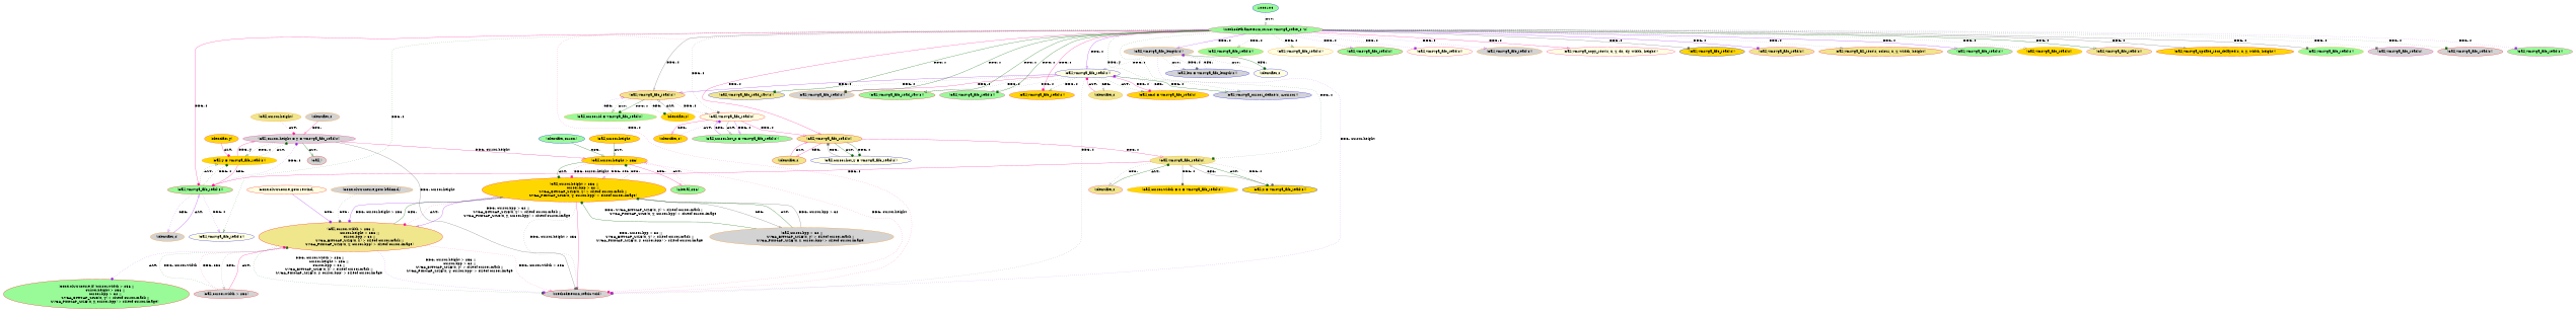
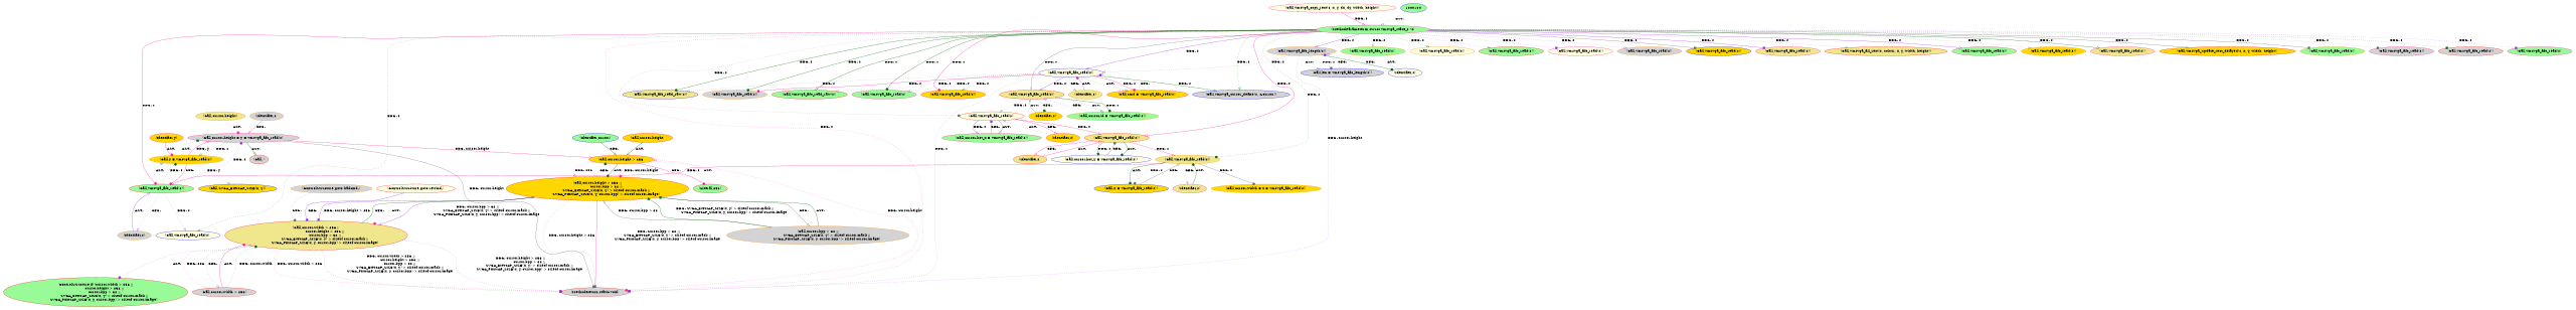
  digraph {
    node [color=red fillcolor=lightgrey style=filled]
    edge [arrowhead=onormal color=darkgreen style=solid]
    n1 [color=deeppink label="(Call,cursor.height = y = vmsvga_fifo_read(s))"]
    n2 [color=darkorange fillcolor=gold label="(Call,y = vmsvga_fifo_read(s))"]
    n3 [color=deeppink fillcolor=gold label="(Call,cursor.height > 256)"]
    n4 [label="(MethodReturn,static void)"]
    n5 [label="(Call,)"]
    n6 [fillcolor=palegreen label="(Call,vmsvga_fifo_read(s))"]
+   n7 [color=blue fillcolor=gold label="(Call,SVGA_BITMAP_SIZE(x, y))"]
    n8 [fillcolor=gold label="(Call,cursor.height > 256 ||\n                cursor.bpp > 32 ||\n                SVGA_BITMAP_SIZE(x, y) > sizeof cursor.mask ||\n                SVGA_PIXMAP_SIZE(x, y, cursor.bpp) > sizeof cursor.image)"]
    n9 [fillcolor=palegreen label="(Literal,256)"]
    n10 [color=blue fillcolor=lightyellow label="(Call,vmsvga_fifo_read(s))"]
    n11 [color=darkorange label="(Identifier,s)"]
    n12 [color=darkorange fillcolor=khaki label="(Call,vmsvga_fifo_read(s))"]
    n13 [color=deeppink fillcolor=khaki label="(Identifier,s)"]
    n14 [color=blue fillcolor=gold label="(Call,x = vmsvga_fifo_read(s))"]
    n15 [color=darkorange fillcolor=gold label="(Call,cursor.width = x = vmsvga_fifo_read(s))"]
    n16 [fillcolor=khaki label="(Call,vmsvga_fifo_read(s))"]
    n17 [color=blue fillcolor=lightyellow label="(Call,cursor.hot_y = vmsvga_fifo_read(s))"]
    n18 [fillcolor=khaki label="(Identifier,s)"]
    n19 [fillcolor=lightyellow label="(Call,vmsvga_fifo_read(s))"]
    n20 [color=deeppink fillcolor=palegreen label="(Call,cursor.hot_x = vmsvga_fifo_read(s))"]
    n21 [color=deeppink fillcolor=gold label="(Identifier,s)"]
    n22 [fillcolor=khaki label="(Call,vmsvga_fifo_read(s))"]
    n23 [color=darkorange fillcolor=gold label="(Identifier,s)"]
    n24 [color=darkorange fillcolor=palegreen label="(Call,cursor.id = vmsvga_fifo_read(s))"]
    n25 [color=blue fillcolor=lightyellow label="(Call,vmsvga_fifo_read(s))"]
    n26 [color=deeppink fillcolor=gold label="(Call,cmd = vmsvga_fifo_read(s))"]
    n27 [color=deeppink fillcolor=gold label="(Call,vmsvga_fifo_read(s))"]
    n28 [color=darkorange label="(Call,vmsvga_fifo_read(s))"]
    n29 [color=deeppink fillcolor=palegreen label="(Call,vmsvga_fifo_read(s))"]
    n30 [color=blue label="(Call,vmsvga_cursor_define(s, &cursor))"]
    n31 [color=darkorange fillcolor=khaki label="(Identifier,s)"]
    n32 [color=blue fillcolor=khaki label="(Call,vmsvga_fifo_read_raw(s))"]
    n33 [fillcolor=palegreen label="(Call,vmsvga_fifo_read_raw(s))"]
    n34 [color=darkorange label="(Call,vmsvga_fifo_length(s))"]
    n35 [color=blue label="(Call,len = vmsvga_fifo_length(s))"]
    n36 [color=blue fillcolor=lightyellow label="(Identifier,s)"]
    n37 [color=deeppink fillcolor=palegreen label="(MethodParameterIn,struct vmsvga_state_s *s)"]
    n38 [color=darkorange fillcolor=palegreen label="(Call,vmsvga_fifo_read(s))"]
    n39 [color=darkorange fillcolor=lightyellow label="(Call,vmsvga_fifo_read(s))"]
    n40 [fillcolor=palegreen label="(Call,vmsvga_fifo_read(s))"]
    n41 [color=deeppink fillcolor=lightyellow label="(Call,vmsvga_fifo_read(s))"]
    n42 [color=darkorange label="(Call,vmsvga_fifo_read(s))"]
    n43 [color=deeppink fillcolor=lightyellow label="(Call,vmsvga_copy_rect(s, x, y, dx, dy, width, height))"]
    n44 [color=blue fillcolor=gold label="(Call,vmsvga_fifo_read(s))"]
    n45 [color=deeppink fillcolor=khaki label="(Call,vmsvga_fifo_read(s))"]
    n46 [fillcolor=khaki label="(Call,vmsvga_fill_rect(s, colour, x, y, width, height))"]
    n47 [color=deeppink fillcolor=palegreen label="(Call,vmsvga_fifo_read(s))"]
    n48 [color=darkorange fillcolor=gold label="(Call,vmsvga_fifo_read(s))"]
    n49 [color=deeppink fillcolor=khaki label="(Call,vmsvga_fifo_read(s))"]
    n50 [fillcolor=gold label="(Call,vmsvga_update_rect_delayed(s, x, y, width, height))"]
    n51 [color=darkorange fillcolor=palegreen label="(Call,vmsvga_fifo_read(s))"]
    n52 [color=deeppink label="(Call,vmsvga_fifo_read(s))"]
    n53 [label="(Call,vmsvga_fifo_read(s))"]
    n54 [color=deeppink fillcolor=palegreen label="(Call,vmsvga_fifo_read(s))"]
    1000104 [color=blue fillcolor=palegreen]
    n56 [fillcolor=khaki label="(Call,cursor.width > 256 ||\n                cursor.height > 256 ||\n                cursor.bpp > 32 ||\n                SVGA_BITMAP_SIZE(x, y) > sizeof cursor.mask ||\n                SVGA_PIXMAP_SIZE(x, y, cursor.bpp) > sizeof cursor.image)"]
    n57 [color=darkorange label="(Call,cursor.bpp > 32 ||\n                SVGA_BITMAP_SIZE(x, y) > sizeof cursor.mask ||\n                SVGA_PIXMAP_SIZE(x, y, cursor.bpp) > sizeof cursor.image)"]
    n58 [fillcolor=palegreen label="(ControlStructure,if (cursor.width > 256 ||\n                cursor.height > 256 ||\n                cursor.bpp > 32 ||\n                SVGA_BITMAP_SIZE(x, y) > sizeof cursor.mask ||\n                SVGA_PIXMAP_SIZE(x, y, cursor.bpp) > sizeof cursor.image))"]
    n59 [label="(Call,cursor.width > 256)"]
    n60 [color=blue fillcolor=palegreen label="(Identifier,cursor)"]
    n61 [color=darkorange label="(Identifier,s)"]
    n62 [color=darkorange label="(ControlStructure,goto badcmd;)"]
    n63 [fillcolor=lightyellow label="(ControlStructure,goto rewind;)"]
    n64 [fillcolor=gold label="(Call,cursor.height)"]
    n65 [color=darkorange fillcolor=khaki label="(Call,cursor.height)"]
    n66 [color=deeppink fillcolor=gold label="(Identifier,y)"]
    n1 -> n2 [label="DDG: s" style=dotted]
    n1 -> n3 [color=deeppink label="DDG: cursor.height"]
    n1 -> n4 [arrowhead=box color=gray40 label="DDG: cursor.height"]
    n1 -> n5 [label="AST: "]
    n2 -> n1 [arrowhead=box label="AST: " style=dotted]
    n2 -> n1 [color=deeppink label="DDG: y"]
    n2 -> n6 [arrowhead=box color=deeppink label="CFG: "]
+   n2 -> n7 [color=gray40 label="DDG: y" style=dotted]
    n3 -> n4 [arrowhead=box color=deeppink label="DDG: cursor.height" style=dotted]
    n3 -> n8 [arrowhead=box label="AST: "]
    n3 -> n8 [arrowhead=box color=deeppink label="DDG: cursor.height" style=dotted]
    n3 -> n8 [color=purple label="DDG: 256" style=dotted]
-   n3 -> n9 [color=deeppink label="CFG: "]
+   n3 -> n9 [arrowhead=box color=deeppink label="CFG: "]
    n6 -> n1 [arrowhead=box color=purple label="DDG: s" style=dotted]
    n6 -> n2 [label="AST: " style=dotted]
    n6 -> n2 [arrowhead=box label="DDG: s" style=dotted]
    n6 -> n10 [color=purple label="DDG: s" style=dotted]
    n6 -> n11 [color=purple label="CFG: " style=dotted]
    n8 -> n3 [arrowhead=box label="CFG: " style=dotted]
    n8 -> n4 [color=deeppink label="DDG: cursor.bpp > 32 ||\n                SVGA_BITMAP_SIZE(x, y) > sizeof cursor.mask ||\n                SVGA_PIXMAP_SIZE(x, y, cursor.bpp) > sizeof cursor.image"]
    n8 -> n4 [arrowhead=box color=gray40 label="DDG: cursor.height > 256" style=dotted]
    n8 -> n56 [arrowhead=box color=deeppink label="AST: " style=dotted]
    n8 -> n56 [arrowhead=box color=purple label="DDG: cursor.height > 256"]
    n8 -> n56 [color=purple label="DDG: cursor.bpp > 32 ||\n                SVGA_BITMAP_SIZE(x, y) > sizeof cursor.mask ||\n                SVGA_PIXMAP_SIZE(x, y, cursor.bpp) > sizeof cursor.image"]
    n8 -> n57 [color=gray40 label="CFG: "]
    n9 -> n3 [color=deeppink label="AST: " style=dotted]
    n11 -> n6 [color=purple label="AST: "]
    n12 -> n6 [color=deeppink label="DDG: s"]
    n12 -> n13 [color=gray40 label="CFG: " style=dotted]
    n12 -> n14 [arrowhead=box label="AST: "]
    n12 -> n14 [arrowhead=box color=gray40 label="DDG: s" style=dotted]
    n12 -> n15 [arrowhead=box color=gray40 label="DDG: s"]
    n13 -> n12 [arrowhead=box label="AST: "]
    n14 -> n12 [color=gray40 label="CFG: "]
    n16 -> n12 [color=deeppink label="DDG: s"]
    n16 -> n17 [arrowhead=box label="AST: "]
    n16 -> n17 [arrowhead=box label="DDG: s"]
    n16 -> n18 [color=deeppink label="CFG: "]
    n17 -> n16 [arrowhead=box color=gray40 label="CFG: "]
    n18 -> n16 [color=deeppink label="AST: "]
    n19 -> n16 [color=deeppink label="DDG: s"]
    n19 -> n20 [color=gray40 label="AST: "]
    n19 -> n20 [color=purple label="DDG: s"]
    n19 -> n21 [color=deeppink label="CFG: "]
    n20 -> n19 [arrowhead=box color=purple label="CFG: "]
    n21 -> n19 [color=purple label="AST: " style=dotted]
    n22 -> n19 [color=gray40 label="DDG: s" style=dotted]
    n22 -> n23 [arrowhead=box label="CFG: " style=dotted]
    n22 -> n24 [label="AST: " style=dotted]
    n22 -> n24 [arrowhead=box label="DDG: s"]
    n23 -> n22 [color=gray40 label="AST: "]
    n24 -> n22 [color=purple label="CFG: " style=dotted]
    n25 -> n4 [arrowhead=box color=gray40 label="DDG: s" style=dotted]
    n25 -> n22 [color=purple label="DDG: s"]
    n25 -> n26 [label="AST: " style=dotted]
    n25 -> n26 [arrowhead=box color=deeppink label="DDG: s"]
    n25 -> n27 [label="DDG: s" style=dotted]
    n25 -> n28 [arrowhead=box color=deeppink label="DDG: s"]
    n25 -> n29 [color=gray40 label="DDG: s" style=dotted]
    n25 -> n30 [label="DDG: s"]
    n25 -> n31 [color=gray40 label="CFG: " style=dotted]
    n25 -> n32 [color=gray40 label="DDG: s" style=dotted]
    n25 -> n33 [color=gray40 label="DDG: s" style=dotted]
    n26 -> n25 [arrowhead=box color=purple label="CFG: " style=dotted]
    n31 -> n25 [arrowhead=box color=deeppink label="AST: "]
    n34 -> n4 [arrowhead=box color=purple label="DDG: cursor.height" style=dotted]
    n34 -> n25 [color=gray40 label="DDG: s" style=dotted]
    n34 -> n35 [color=gray40 label="AST: " style=dotted]
    n34 -> n35 [arrowhead=box color=gray40 label="DDG: s" style=dotted]
    n34 -> n36 [arrowhead=box label="CFG: "]
    n35 -> n34 [arrowhead=box color=purple label="CFG: " style=dotted]
    n36 -> n34 [color=gray40 label="AST: " style=dotted]
    n37 -> n4 [color=deeppink label="DDG: s" style=dotted]
    n37 -> n6 [arrowhead=box color=deeppink label="DDG: s"]
    n37 -> n10 [label="DDG: s" style=dotted]
    n37 -> n12 [arrowhead=box label="DDG: s" style=dotted]
    n37 -> n16 [color=deeppink label="DDG: s"]
    n37 -> n19 [arrowhead=box color=gray40 label="DDG: s" style=dotted]
    n37 -> n22 [color=gray40 label="DDG: s"]
    n37 -> n25 [color=purple label="DDG: s"]
    n37 -> n27 [arrowhead=box color=deeppink label="DDG: s"]
    n37 -> n28 [arrowhead=box label="DDG: s"]
    n37 -> n29 [arrowhead=box label="DDG: s"]
-   n37 -> n30 [label="DDG: y" style=dotted]
+   n37 -> n30 [label="DDG: s" style=dotted]
    n37 -> n32 [arrowhead=box label="DDG: s"]
    n37 -> n33 [label="DDG: s"]
    n37 -> n34 [color=purple label="DDG: s"]
    n37 -> n38 [color=gray40 label="DDG: s" style=dotted]
    n37 -> n39 [label="DDG: s" style=dotted]
    n37 -> n40 [color=purple label="DDG: s" style=dotted]
    n37 -> n41 [arrowhead=box color=purple label="DDG: s" style=dotted]
    n37 -> n42 [color=purple label="DDG: s" style=dotted]
-   n37 -> n43 [color=deeppink label="DDG: s"]
+   n43 -> n37 [color=deeppink label="DDG: s"]
    n37 -> n44 [arrowhead=box color=gray40 label="DDG: s"]
    n37 -> n45 [arrowhead=box color=purple label="DDG: s"]
    n37 -> n46 [color=gray40 label="DDG: s" style=dotted]
    n37 -> n47 [color=purple label="DDG: s"]
    n37 -> n48 [color=gray40 label="DDG: s" style=dotted]
    n37 -> n49 [label="DDG: s"]
    n37 -> n50 [color=gray40 label="DDG: s"]
    n37 -> n51 [arrowhead=box color=gray40 label="DDG: s"]
    n37 -> n52 [arrowhead=box color=gray40 label="DDG: s" style=dotted]
    n37 -> n53 [arrowhead=box label="DDG: s" style=dotted]
    n37 -> n54 [arrowhead=box color=purple label="DDG: s" style=dotted]
    1000104 -> n37 [color=gray40 label="AST: " style=dotted]
    n56 -> n4 [arrowhead=box label="DDG: cursor.width > 256 ||\n                cursor.height > 256 ||\n                cursor.bpp > 32 ||\n                SVGA_BITMAP_SIZE(x, y) > sizeof cursor.mask ||\n                SVGA_PIXMAP_SIZE(x, y, cursor.bpp) > sizeof cursor.image" style=dotted]
    n56 -> n4 [arrowhead=box color=purple label="DDG: cursor.height > 256 ||\n                cursor.bpp > 32 ||\n                SVGA_BITMAP_SIZE(x, y) > sizeof cursor.mask ||\n                SVGA_PIXMAP_SIZE(x, y, cursor.bpp) > sizeof cursor.image" style=dotted]
    n56 -> n4 [color=deeppink label="DDG: cursor.width > 256" style=dotted]
    n56 -> n8 [label="CFG: "]
    n56 -> n58 [arrowhead=box color=purple label="AST: " style=dotted]
    n56 -> n59 [color=gray40 label="CFG: " style=dotted]
    n57 -> n8 [arrowhead=box label="AST: "]
    n57 -> n8 [color=gray40 label="DDG: cursor.bpp > 32"]
    n57 -> n8 [arrowhead=box label="DDG: SVGA_BITMAP_SIZE(x, y) > sizeof cursor.mask ||\n                SVGA_PIXMAP_SIZE(x, y, cursor.bpp) > sizeof cursor.image"]
    n59 -> n56 [arrowhead=box color=deeppink label="AST: "]
    n59 -> n56 [arrowhead=box label="DDG: cursor.width" style=dotted]
    n59 -> n56 [color=deeppink label="DDG: 256" style=dotted]
    n60 -> n3 [label="CFG: "]
    n61 -> n1 [color=deeppink label="CFG: "]
    n62 -> n56 [arrowhead=box color=gray40 label="CFG: " style=dotted]
    n63 -> n56 [arrowhead=box color=purple label="CFG: "]
    n64 -> n3 [label="AST: "]
    n65 -> n1 [arrowhead=box color=deeppink label="AST: " style=dotted]
    n66 -> n2 [arrowhead=box color=deeppink label="AST: "]
  }
